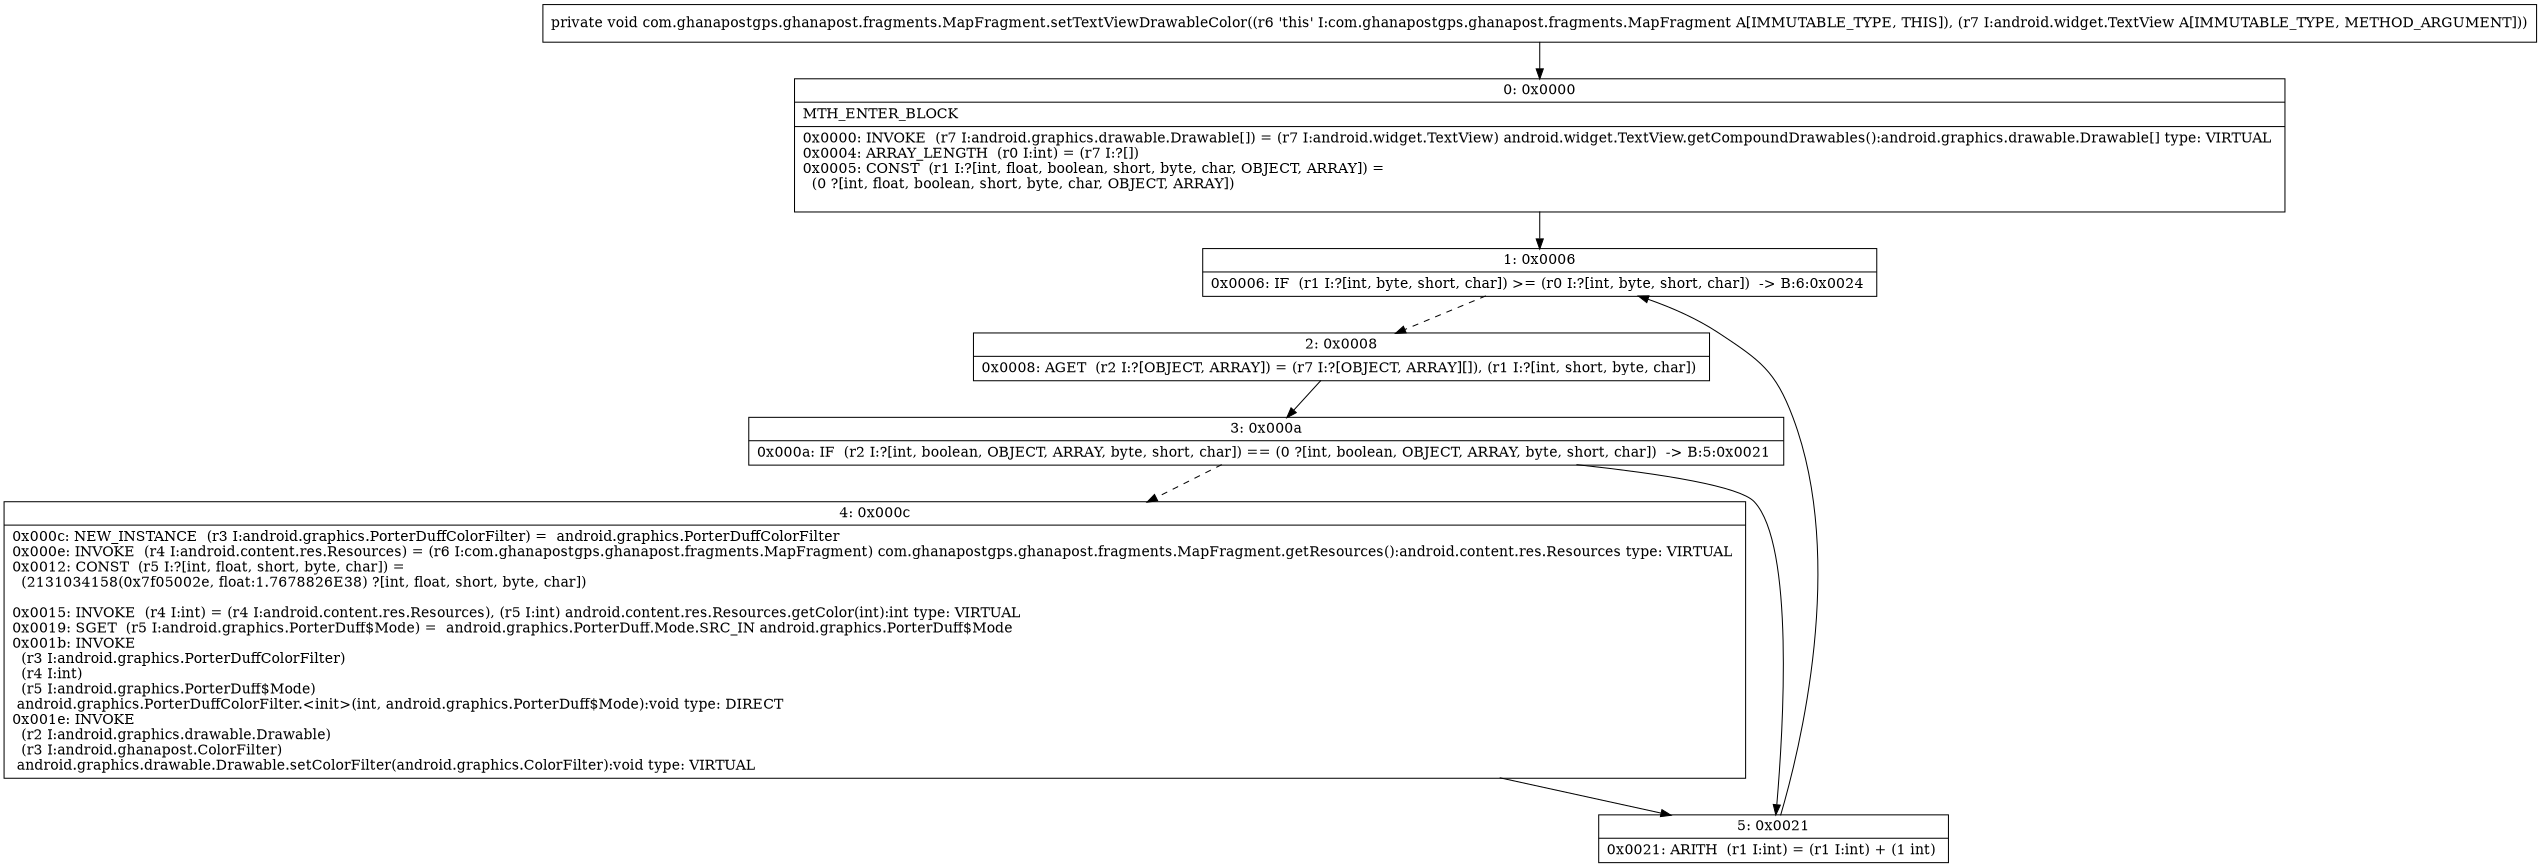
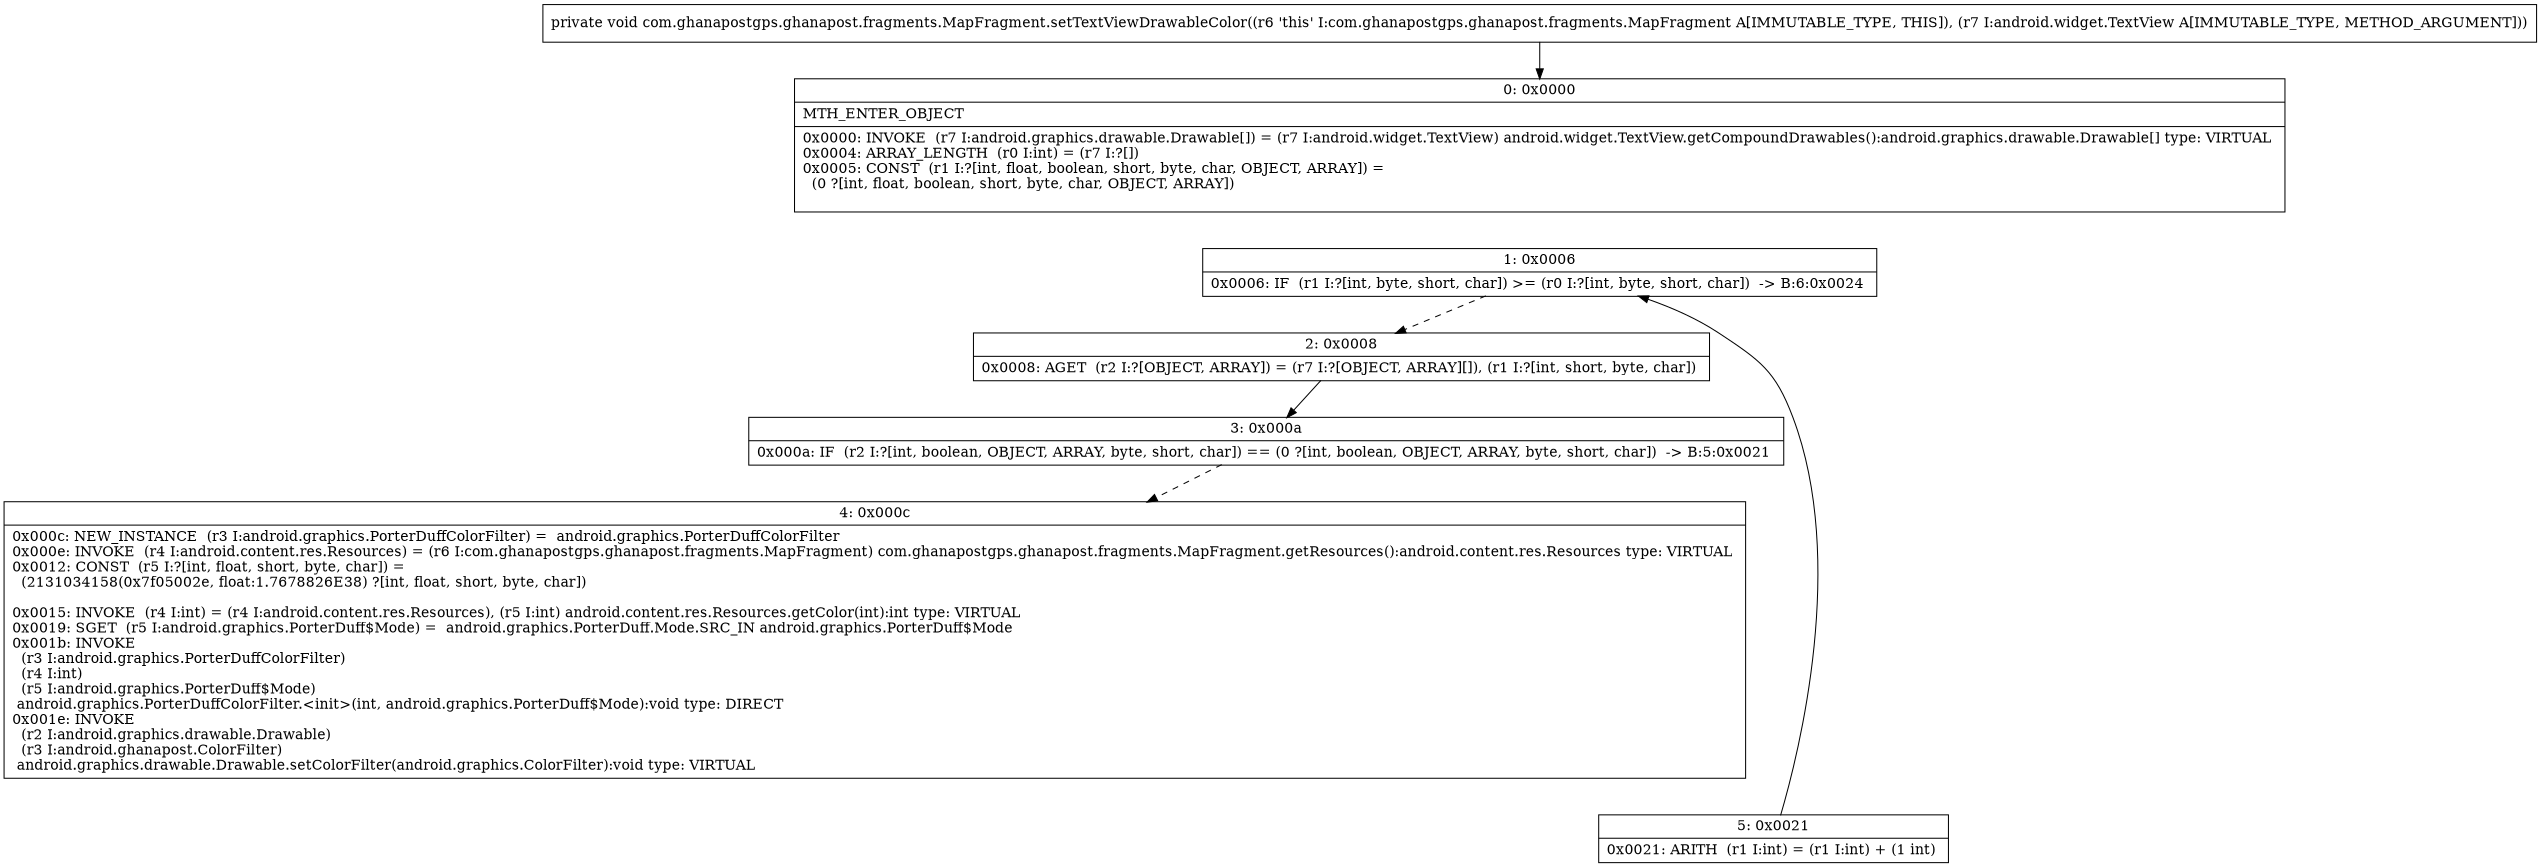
  digraph {
    node [shape=record]
-   n1 [label="{0\:\ 0x0000|MTH_ENTER_BLOCK\l|0x0000: INVOKE  (r7 I:android.graphics.drawable.Drawable[]) = (r7 I:android.widget.TextView) android.widget.TextView.getCompoundDrawables():android.graphics.drawable.Drawable[] type: VIRTUAL \l0x0004: ARRAY_LENGTH  (r0 I:int) = (r7 I:?[]) \l0x0005: CONST  (r1 I:?[int, float, boolean, short, byte, char, OBJECT, ARRAY]) = \l  (0 ?[int, float, boolean, short, byte, char, OBJECT, ARRAY])\l \l}"]
+   n1 [label="{0\:\ 0x0000|MTH_ENTER_OBJECT\l|0x0000: INVOKE  (r7 I:android.graphics.drawable.Drawable[]) = (r7 I:android.widget.TextView) android.widget.TextView.getCompoundDrawables():android.graphics.drawable.Drawable[] type: VIRTUAL \l0x0004: ARRAY_LENGTH  (r0 I:int) = (r7 I:?[]) \l0x0005: CONST  (r1 I:?[int, float, boolean, short, byte, char, OBJECT, ARRAY]) = \l  (0 ?[int, float, boolean, short, byte, char, OBJECT, ARRAY])\l \l}"]
    n2 [label="{1\:\ 0x0006|0x0006: IF  (r1 I:?[int, byte, short, char]) \>= (r0 I:?[int, byte, short, char])  \-\> B:6:0x0024 \l}"]
    n3 [label="{2\:\ 0x0008|0x0008: AGET  (r2 I:?[OBJECT, ARRAY]) = (r7 I:?[OBJECT, ARRAY][]), (r1 I:?[int, short, byte, char]) \l}"]
    n4 [label="{3\:\ 0x000a|0x000a: IF  (r2 I:?[int, boolean, OBJECT, ARRAY, byte, short, char]) == (0 ?[int, boolean, OBJECT, ARRAY, byte, short, char])  \-\> B:5:0x0021 \l}"]
    n5 [label="{4\:\ 0x000c|0x000c: NEW_INSTANCE  (r3 I:android.graphics.PorterDuffColorFilter) =  android.graphics.PorterDuffColorFilter \l0x000e: INVOKE  (r4 I:android.content.res.Resources) = (r6 I:com.ghanapostgps.ghanapost.fragments.MapFragment) com.ghanapostgps.ghanapost.fragments.MapFragment.getResources():android.content.res.Resources type: VIRTUAL \l0x0012: CONST  (r5 I:?[int, float, short, byte, char]) = \l  (2131034158(0x7f05002e, float:1.7678826E38) ?[int, float, short, byte, char])\l \l0x0015: INVOKE  (r4 I:int) = (r4 I:android.content.res.Resources), (r5 I:int) android.content.res.Resources.getColor(int):int type: VIRTUAL \l0x0019: SGET  (r5 I:android.graphics.PorterDuff$Mode) =  android.graphics.PorterDuff.Mode.SRC_IN android.graphics.PorterDuff$Mode \l0x001b: INVOKE  \l  (r3 I:android.graphics.PorterDuffColorFilter)\l  (r4 I:int)\l  (r5 I:android.graphics.PorterDuff$Mode)\l android.graphics.PorterDuffColorFilter.\<init\>(int, android.graphics.PorterDuff$Mode):void type: DIRECT \l0x001e: INVOKE  \l  (r2 I:android.graphics.drawable.Drawable)\l  (r3 I:android.ghanapost.ColorFilter)\l android.graphics.drawable.Drawable.setColorFilter(android.graphics.ColorFilter):void type: VIRTUAL \l}"]
    n6 [label="{5\:\ 0x0021|0x0021: ARITH  (r1 I:int) = (r1 I:int) + (1 int) \l}"]
    n7 [label="{private void com.ghanapostgps.ghanapost.fragments.MapFragment.setTextViewDrawableColor((r6 'this' I:com.ghanapostgps.ghanapost.fragments.MapFragment A[IMMUTABLE_TYPE, THIS]), (r7 I:android.widget.TextView A[IMMUTABLE_TYPE, METHOD_ARGUMENT])) }"]
-   n1 -> n2
    n2 -> n3 [style=dashed]
    n3 -> n4
    n4 -> n5 [style=dashed]
-   n4 -> n6
-   n5 -> n6
    n6 -> n2
    n7 -> n1
  }
